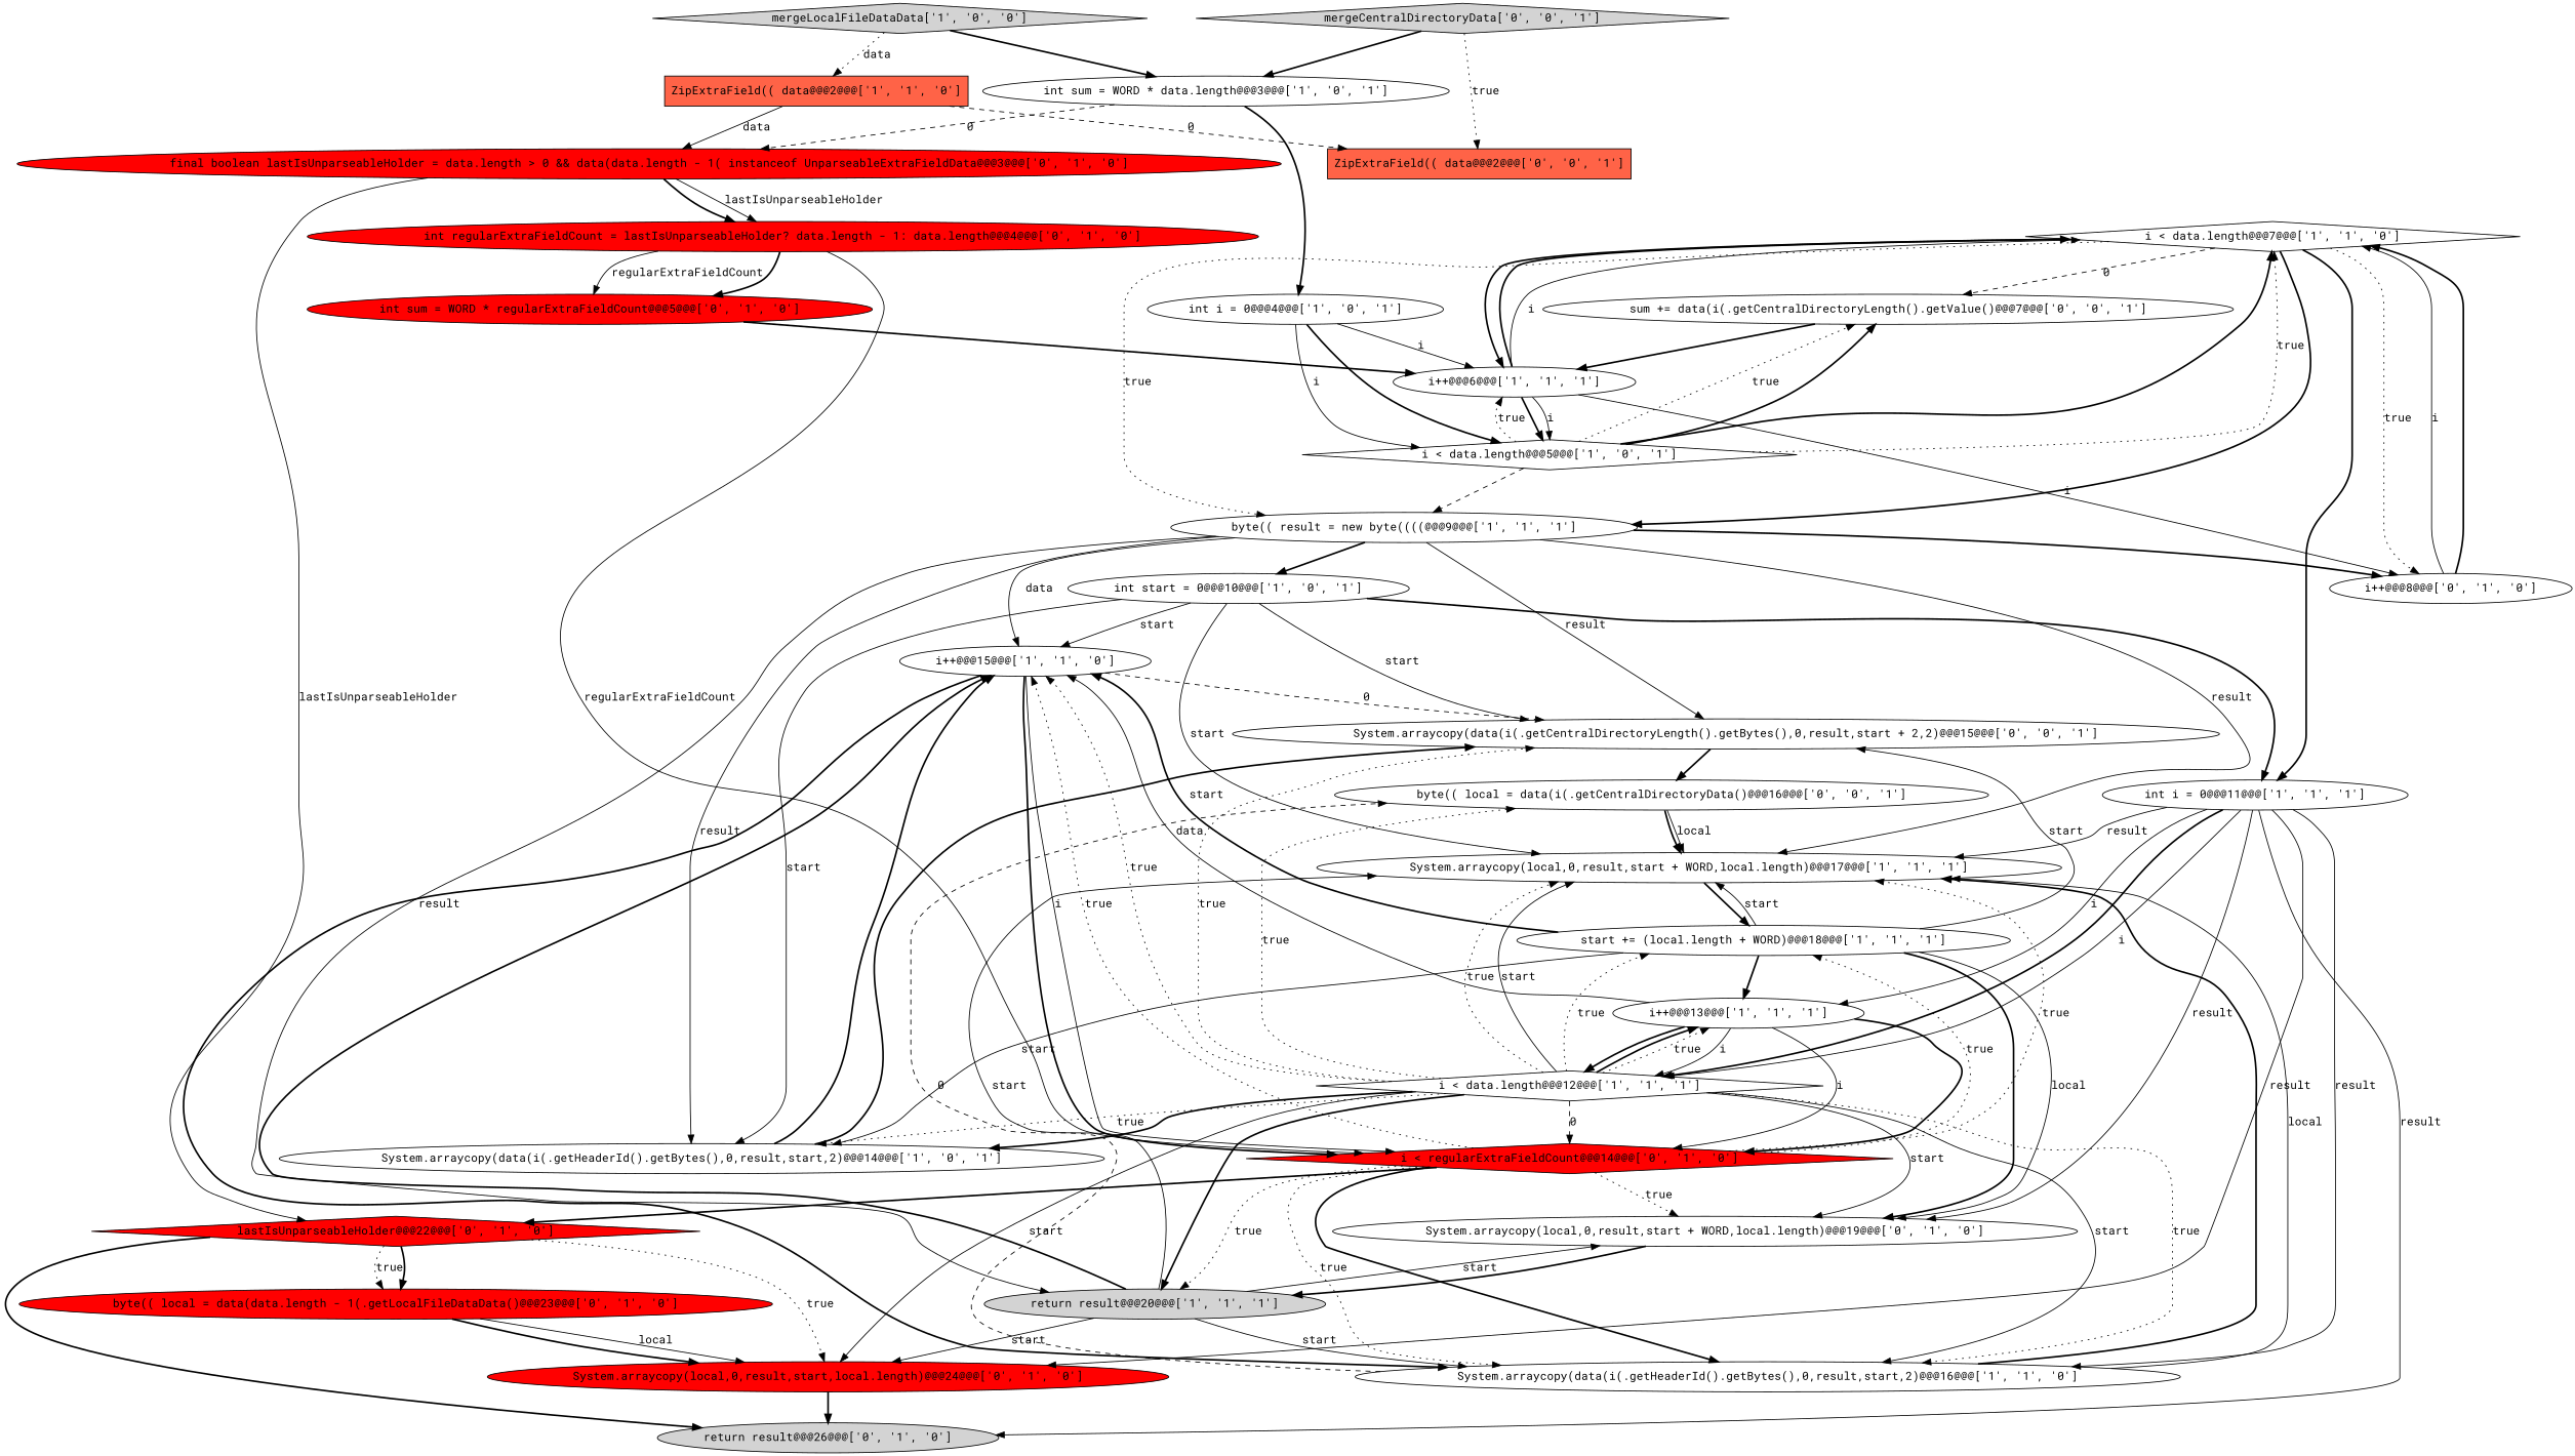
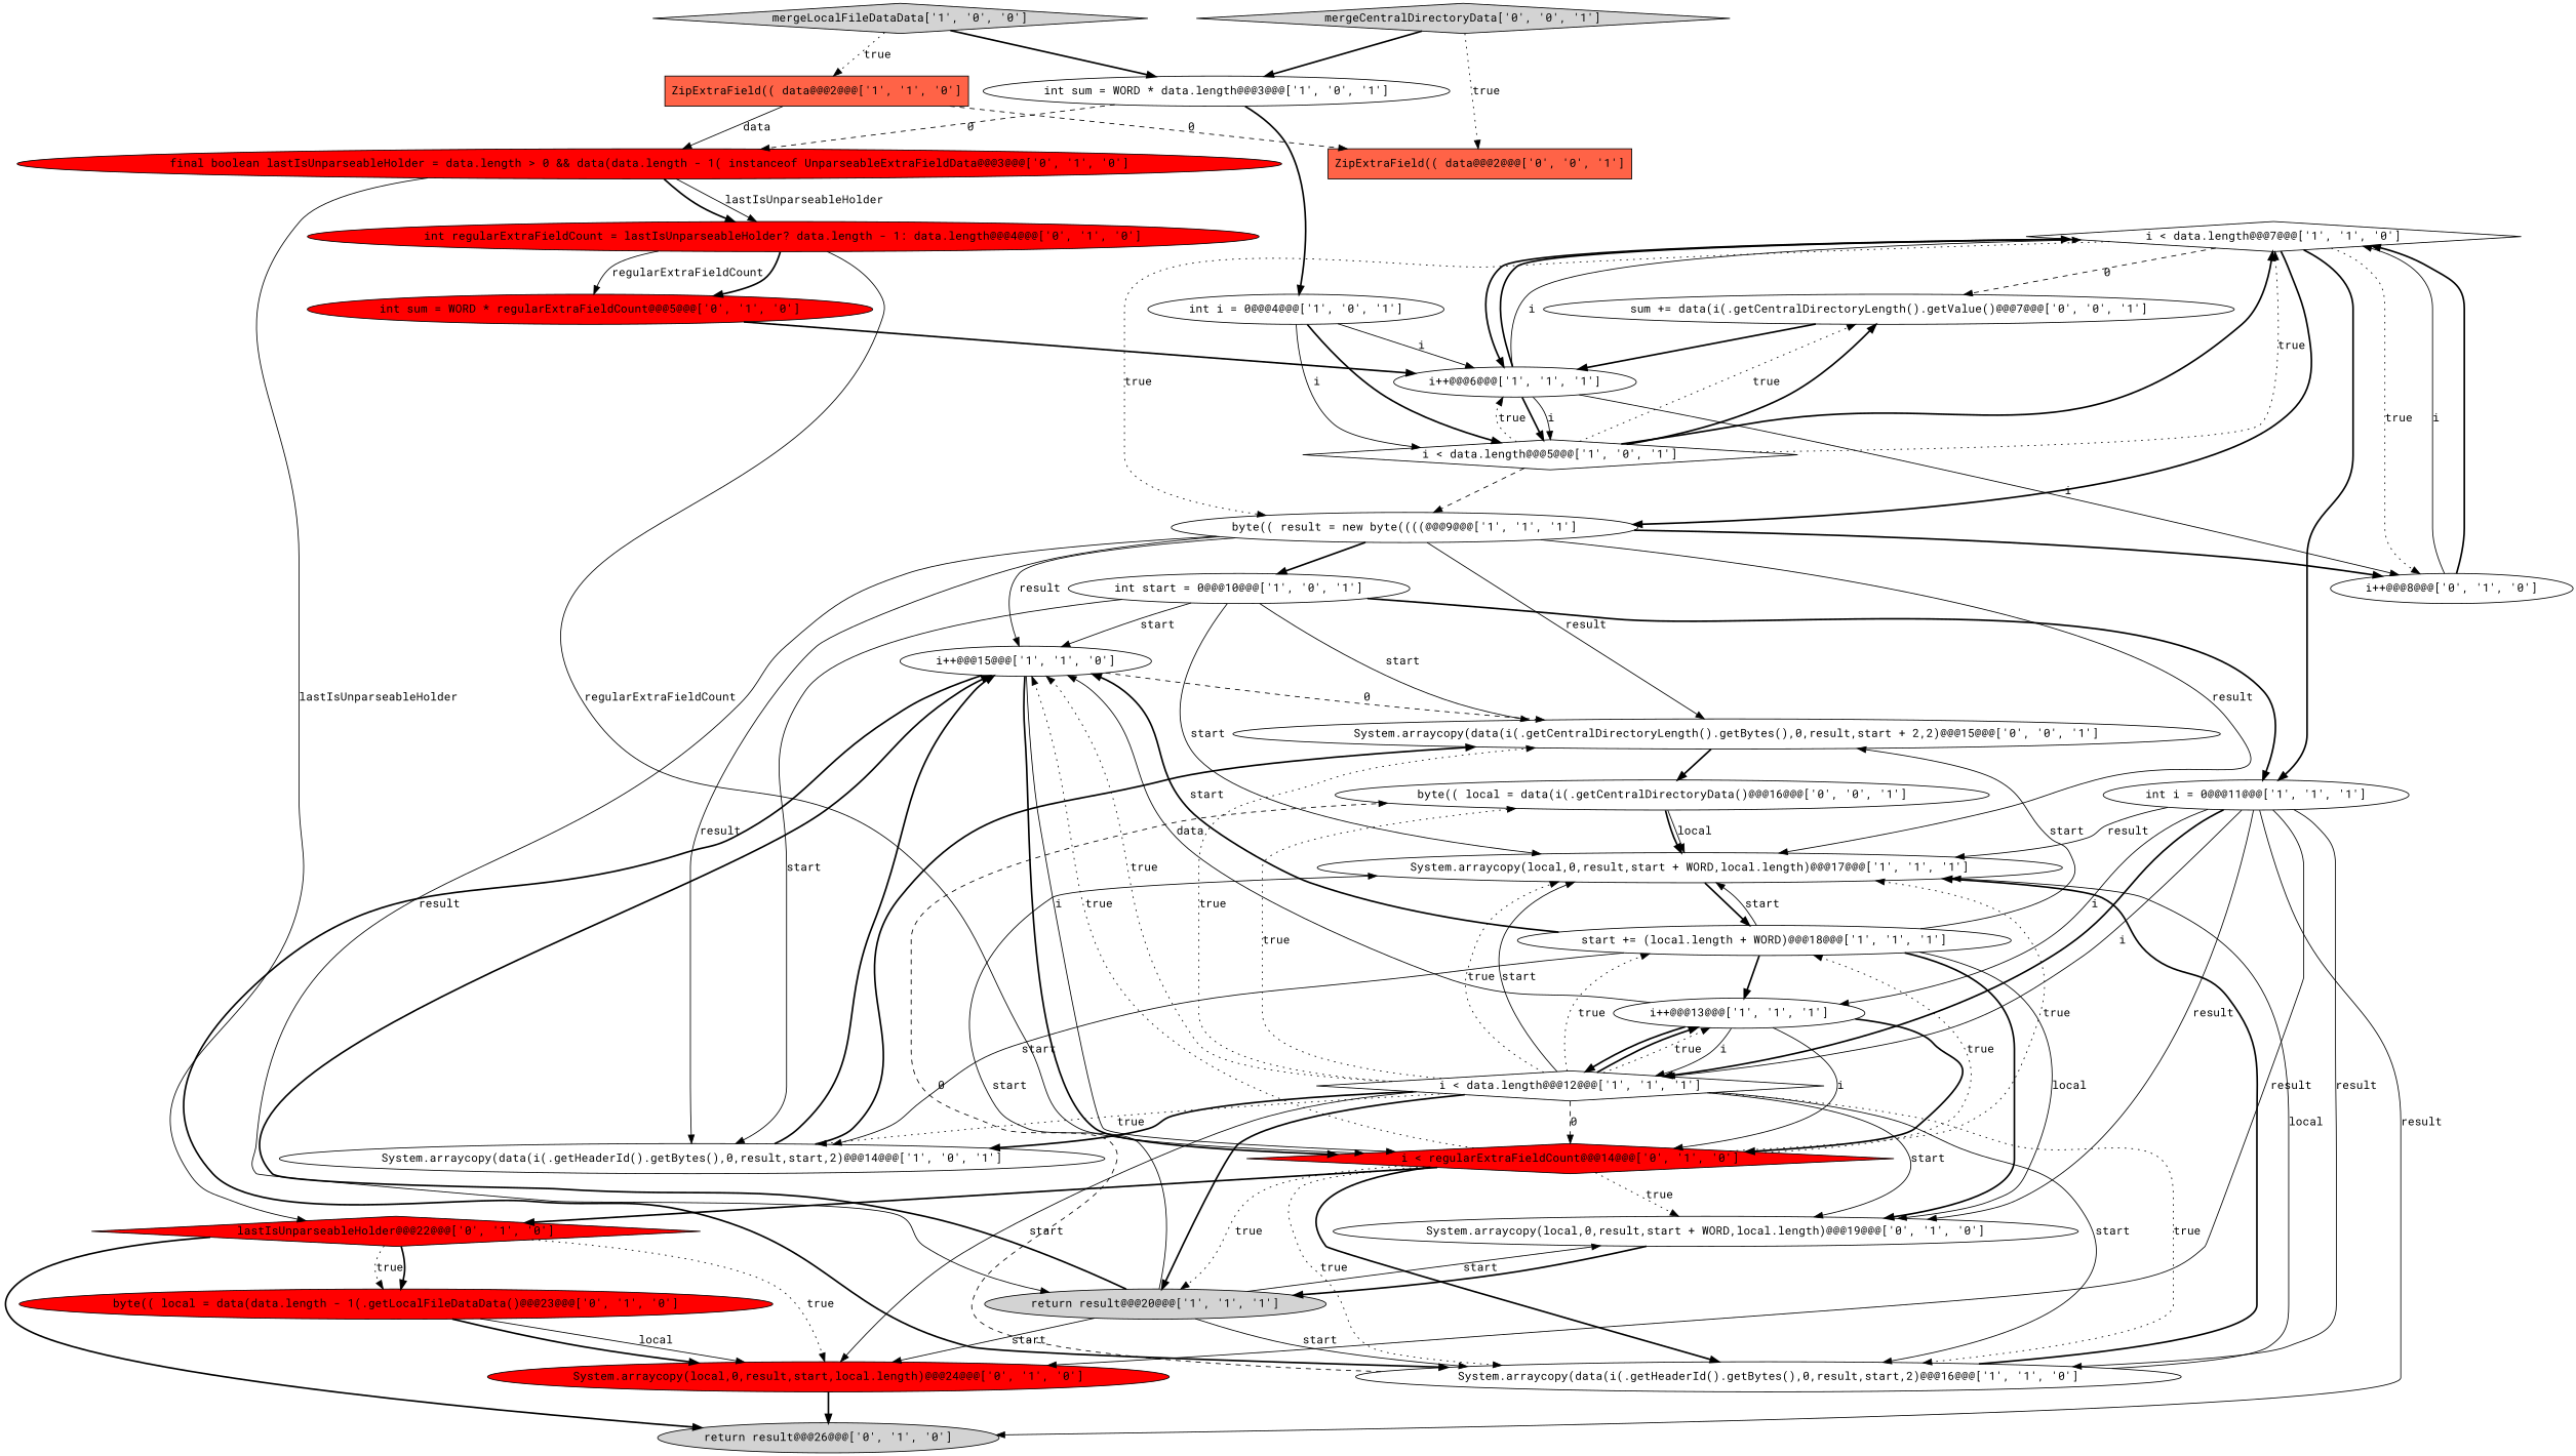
  digraph {
    fontname="Roboto Mono"
    node [fillcolor=white fontname="Roboto Mono" shape=ellipse style=filled]
    edge [fontname="Roboto Mono" style=solid]
    n1 [label="i < data.length@@@7@@@['1', '1', '0']" shape=diamond]
    n2 [label="sum += data(i(.getCentralDirectoryLength().getValue()@@@7@@@['0', '0', '1']"]
    n3 [label="byte(( result = new byte((((@@@9@@@['1', '1', '1']"]
    n4 [label="i++@@@6@@@['1', '1', '1']"]
    n5 [label="int i = 0@@@11@@@['1', '1', '1']"]
    n6 [label="i++@@@8@@@['0', '1', '0']"]
    n7 [label="i++@@@15@@@['1', '1', '0']"]
    n8 [label="System.arraycopy(data(i(.getCentralDirectoryLength().getBytes(),0,result,start + 2,2)@@@15@@@['0', '0', '1']"]
    n9 [label="System.arraycopy(local,0,result,start + WORD,local.length)@@@17@@@['1', '1', '1']"]
    n10 [fillcolor=lightgray label="return result@@@20@@@['1', '1', '1']"]
    n11 [label="System.arraycopy(data(i(.getHeaderId().getBytes(),0,result,start,2)@@@14@@@['1', '0', '1']"]
    n12 [label="int start = 0@@@10@@@['1', '0', '1']"]
    n13 [label="i < data.length@@@5@@@['1', '0', '1']" shape=diamond]
    n14 [label="System.arraycopy(data(i(.getHeaderId().getBytes(),0,result,start,2)@@@16@@@['1', '1', '0']"]
    n15 [label="i < data.length@@@12@@@['1', '1', '1']" shape=diamond]
    n16 [label="System.arraycopy(local,0,result,start + WORD,local.length)@@@19@@@['0', '1', '0']"]
    n17 [label="i++@@@13@@@['1', '1', '1']"]
    n18 [fillcolor=red label="System.arraycopy(local,0,result,start,local.length)@@@24@@@['0', '1', '0']"]
    n19 [fillcolor=lightgray label="return result@@@26@@@['0', '1', '0']"]
    n20 [fillcolor=red label="i < regularExtraFieldCount@@@14@@@['0', '1', '0']" shape=diamond]
    n21 [label="byte(( local = data(i(.getCentralDirectoryData()@@@16@@@['0', '0', '1']"]
    n22 [label="start += (local.length + WORD)@@@18@@@['1', '1', '1']"]
    n23 [fillcolor=red label="lastIsUnparseableHolder@@@22@@@['0', '1', '0']" shape=diamond]
    n24 [fillcolor=red label="final boolean lastIsUnparseableHolder = data.length > 0 && data(data.length - 1( instanceof UnparseableExtraFieldData@@@3@@@['0', '1', '0']"]
    n25 [fillcolor=red label="int regularExtraFieldCount = lastIsUnparseableHolder? data.length - 1: data.length@@@4@@@['0', '1', '0']"]
    n26 [fillcolor=red label="int sum = WORD * regularExtraFieldCount@@@5@@@['0', '1', '0']"]
    n27 [fillcolor=red label="byte(( local = data(data.length - 1(.getLocalFileDataData()@@@23@@@['0', '1', '0']"]
    n28 [fillcolor=tomato label="ZipExtraField(( data@@@2@@@['1', '1', '0']" shape=box]
    n29 [fillcolor=tomato label="ZipExtraField(( data@@@2@@@['0', '0', '1']" shape=box]
    n30 [label="int i = 0@@@4@@@['1', '0', '1']"]
    n31 [fillcolor=lightgray label="mergeCentralDirectoryData['0', '0', '1']" shape=diamond]
    n32 [label="int sum = WORD * data.length@@@3@@@['1', '0', '1']"]
    n33 [fillcolor=lightgray label="mergeLocalFileDataData['1', '0', '0']" shape=diamond]
    n1 -> n2 [label=0 style=dashed]
    n1 -> n3 [style=bold]
    n1 -> n3 [label=true style=dotted]
    n1 -> n4 [style=bold]
    n1 -> n5 [style=bold]
    n1 -> n6 [label=true style=dotted]
    n2 -> n4 [style=bold]
    n3 -> n6 [style=bold]
-   n3 -> n7 [label=data]
+   n3 -> n7 [label=result]
    n3 -> n8 [label=result]
    n3 -> n9 [label=result]
    n3 -> n10 [label=result]
    n3 -> n11 [label=result]
    n3 -> n12 [style=bold]
    n4 -> n1 [label=i]
    n4 -> n1 [style=bold]
    n4 -> n6 [label=i]
    n4 -> n13 [style=bold]
    n4 -> n13 [label=i]
    n5 -> n9 [label=result]
    n5 -> n14 [label=result]
    n5 -> n15 [style=bold]
    n5 -> n15 [label=i]
    n5 -> n16 [label=result]
    n5 -> n17 [label=i]
    n5 -> n18 [label=result]
    n5 -> n19 [label=result]
    n6 -> n1 [label=i]
    n6 -> n1 [style=bold]
    n7 -> n8 [label=0 style=dashed]
    n7 -> n14 [style=bold]
    n7 -> n20 [label=i]
    n7 -> n20 [style=bold]
    n8 -> n21 [style=bold]
    n9 -> n22 [style=bold]
    n10 -> n7 [style=bold]
    n10 -> n9 [label=start]
    n10 -> n14 [label=start]
    n10 -> n16 [label=start]
    n10 -> n18 [label=start]
    n11 -> n7 [style=bold]
    n11 -> n8 [style=bold]
    n12 -> n5 [style=bold]
    n12 -> n7 [label=start]
    n12 -> n8 [label=start]
    n12 -> n9 [label=start]
    n12 -> n11 [label=start]
    n13 -> n1 [label=true style=dotted]
    n13 -> n1 [style=bold]
    n13 -> n2 [label=true style=dotted]
    n13 -> n2 [style=bold]
    n13 -> n3 [style=dashed]
    n13 -> n4 [label=true style=dotted]
    n14 -> n9 [label=local]
    n14 -> n9 [style=bold]
    n14 -> n21 [label=0 style=dashed]
    n15 -> n7 [label=true style=dotted]
    n15 -> n8 [label=true style=dotted]
    n15 -> n9 [label=start]
    n15 -> n9 [label=true style=dotted]
    n15 -> n10 [style=bold]
    n15 -> n11 [style=bold]
    n15 -> n11 [label=true style=dotted]
    n15 -> n14 [label=start]
    n15 -> n14 [label=true style=dotted]
    n15 -> n16 [label=start]
    n15 -> n17 [style=bold]
    n15 -> n17 [label=true style=dotted]
    n15 -> n18 [label=start]
    n15 -> n20 [label=0 style=dashed]
    n15 -> n21 [label=true style=dotted]
    n15 -> n22 [label=true style=dotted]
    n16 -> n10 [style=bold]
    n17 -> n7 [label=data]
    n17 -> n15 [style=bold]
    n17 -> n15 [label=i]
    n17 -> n20 [style=bold]
    n17 -> n20 [label=i]
    n18 -> n19 [style=bold]
    n20 -> n7 [label=true style=dotted]
    n20 -> n9 [label=true style=dotted]
    n20 -> n10 [label=true style=dotted]
    n20 -> n14 [label=true style=dotted]
    n20 -> n14 [style=bold]
    n20 -> n16 [label=true style=dotted]
    n20 -> n22 [label=true style=dotted]
    n20 -> n23 [style=bold]
    n21 -> n9 [style=bold]
    n21 -> n9 [label=local]
    n22 -> n7 [label=start style=bold]
    n22 -> n8 [label=start]
    n22 -> n9 [label=start]
    n22 -> n11 [label=start]
    n22 -> n16 [style=bold]
    n22 -> n16 [label=local]
    n22 -> n17 [style=bold]
    n23 -> n18 [label=true style=dotted]
    n23 -> n19 [style=bold]
    n23 -> n27 [label=true style=dotted]
    n23 -> n27 [style=bold]
    n24 -> n23 [label=lastIsUnparseableHolder]
    n24 -> n25 [style=bold]
    n24 -> n25 [label=lastIsUnparseableHolder]
    n25 -> n20 [label=regularExtraFieldCount]
    n25 -> n26 [label=regularExtraFieldCount]
    n25 -> n26 [style=bold]
    n26 -> n4 [style=bold]
    n27 -> n18 [label=local]
    n27 -> n18 [style=bold]
    n28 -> n24 [label=data]
    n28 -> n29 [label=0 style=dashed]
    n30 -> n4 [label=i]
    n30 -> n13 [label=i]
    n30 -> n13 [style=bold]
    n31 -> n29 [label=true style=dotted]
    n31 -> n32 [style=bold]
    n32 -> n24 [label=0 style=dashed]
    n32 -> n30 [style=bold]
-   n33 -> n28 [label=data style=dotted]
+   n33 -> n28 [label=true style=dotted]
    n33 -> n32 [style=bold]
  }
